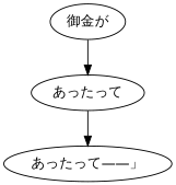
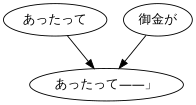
  digraph {
    n1 [label="あったって"]
    n2 [label="あったって——」"]
    n3 [label="御金が"]
    n1 -> n2
-   n3 -> n1
+   n3 -> n2
  }
